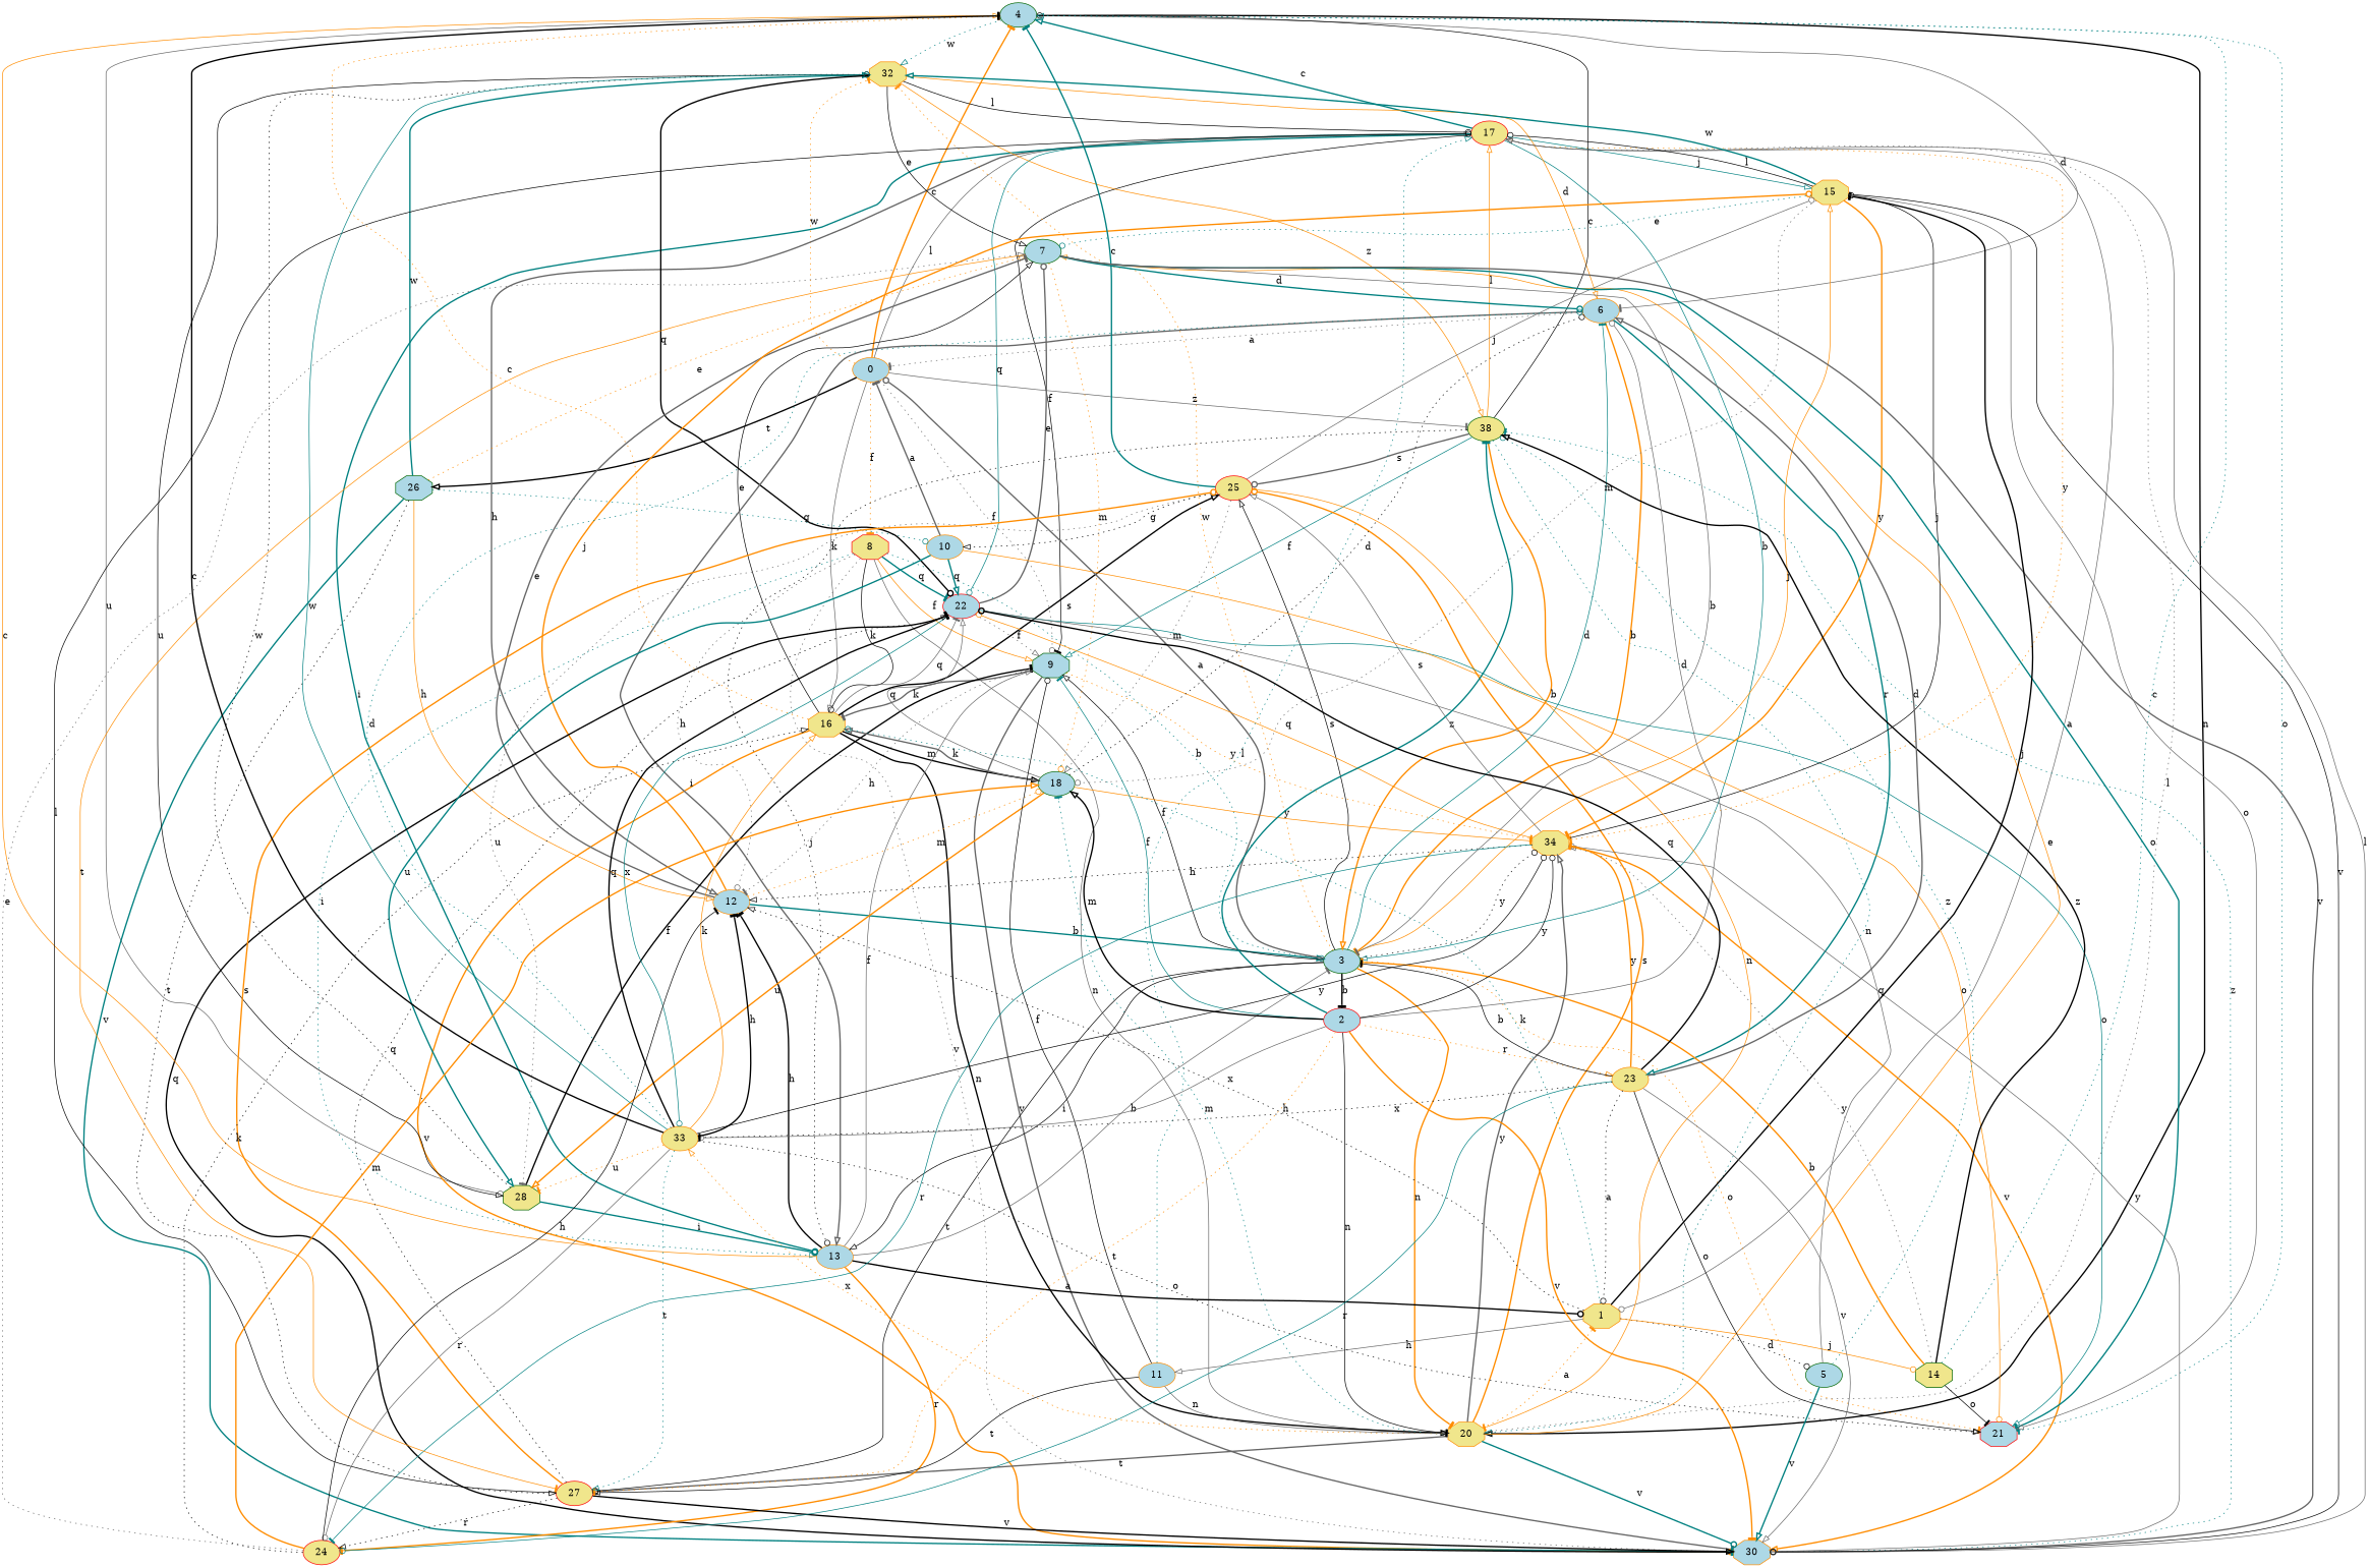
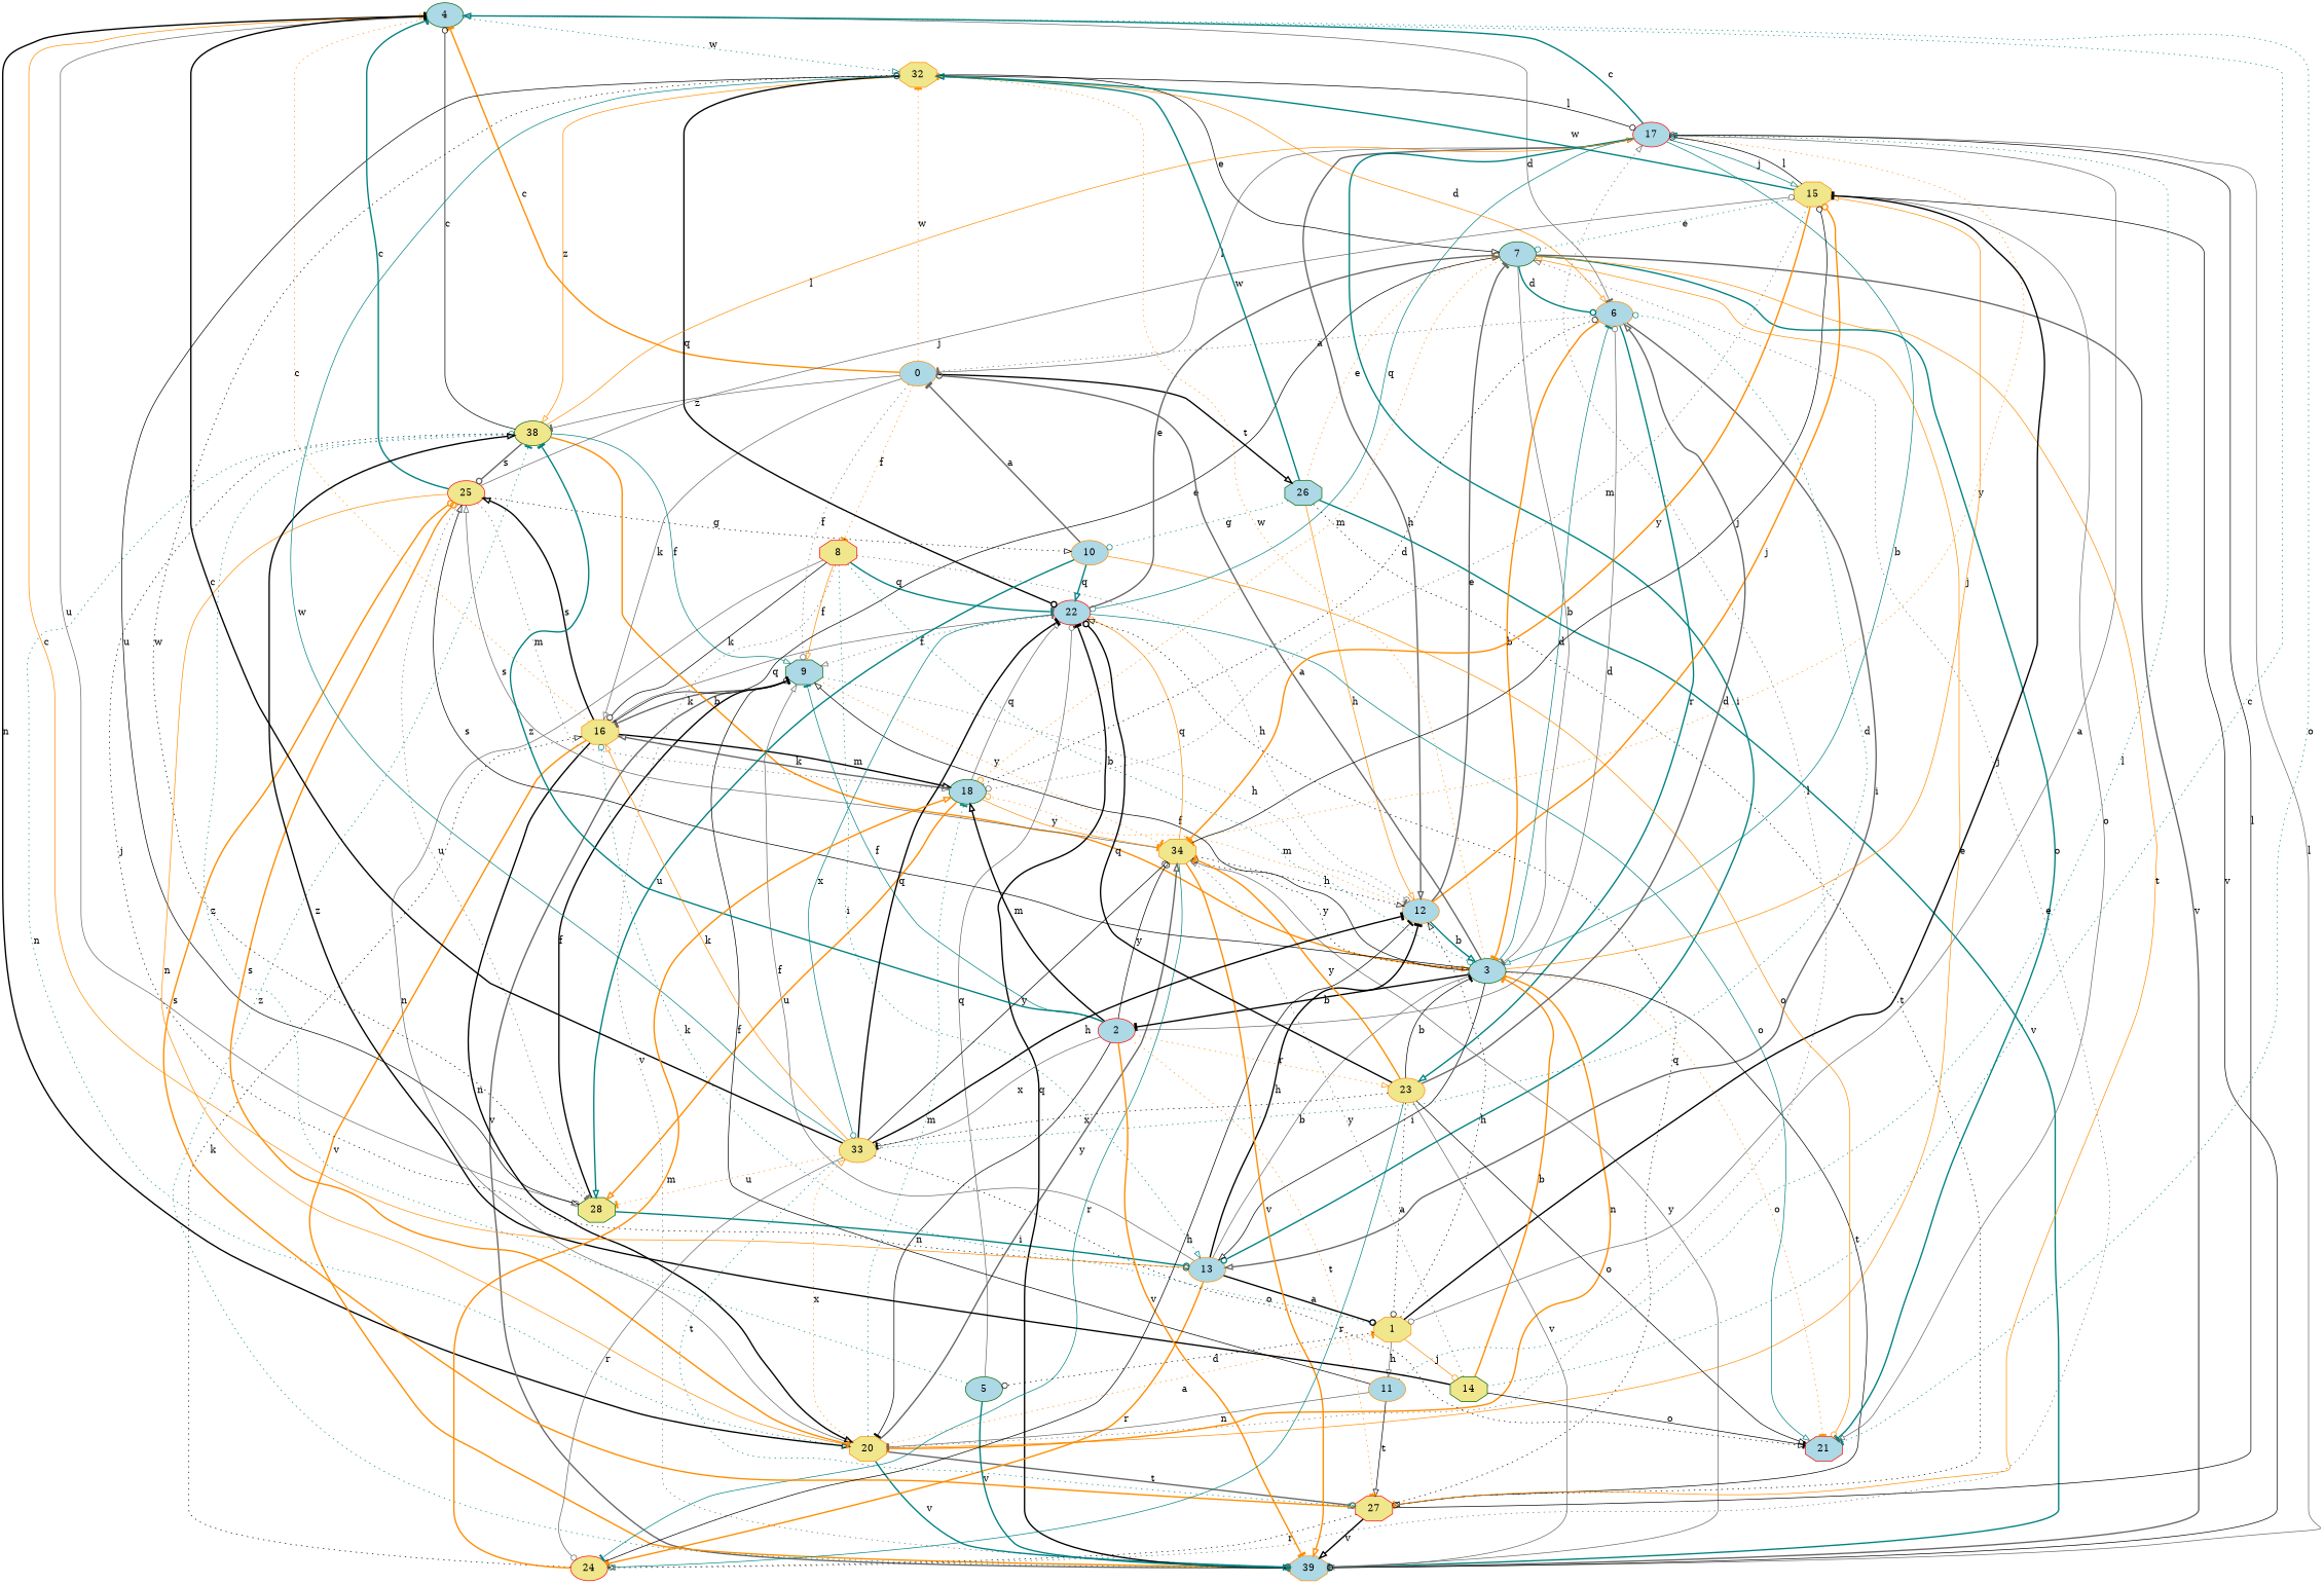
  strict digraph {
    node [color=darkorange fillcolor=lightblue shape=ellipse style=filled]
    edge [arrowhead=onormal color=black style=solid]
    4 [color=darkgreen]
    0
    8 [color=red fillcolor=khaki shape=octagon]
    9 [color=darkgreen shape=octagon]
    16 [fillcolor=khaki shape=octagon]
-   17 [color=red fillcolor=khaki]
+   17 [color=red]
    26 [color=darkgreen shape=octagon]
    32 [fillcolor=khaki shape=octagon]
    38 [color=darkgreen fillcolor=khaki]
    6
    20 [fillcolor=khaki shape=octagon]
    21 [color=red shape=octagon]
    28 [color=darkgreen fillcolor=khaki shape=octagon]
    12
-   30 [shape=octagon]
+   30 [shape=octagon label=39]
    3 [color=darkgreen]
    13
    22 [color=red]
    34 [fillcolor=khaki shape=octagon]
    18 [color=darkgreen]
    25 [color=red fillcolor=khaki]
    7 [color=darkgreen]
    1 [fillcolor=khaki shape=octagon]
    15 [fillcolor=khaki shape=octagon]
-   27 [color=red fillcolor=khaki]
+   27 [color=red fillcolor=khaki shape=octagon]
    10
    5 [color=darkgreen]
    11
    14 [color=darkgreen fillcolor=khaki shape=octagon]
    2 [color=red]
    23 [fillcolor=khaki]
    33 [fillcolor=khaki]
    24 [color=red fillcolor=khaki]
    4 -> 32 [color=teal label=w style=dotted]
    4 -> 6 [arrowhead=tee color=gray40 label=d]
    4 -> 20 [label=n style=bold]
    4 -> 21 [arrowhead=tee color=teal label=o style=dotted]
    4 -> 28 [arrowhead=odot color=gray40 label=u]
    0 -> 4 [arrowhead=tee color=darkorange label=c style=bold]
    0 -> 8 [arrowhead=tee color=darkorange label=f style=dotted]
    0 -> 9 [arrowhead=odot color=gray40 label=f style=dotted]
    0 -> 16 [color=gray40 label=k]
    0 -> 17 [color=gray40 label=l]
    0 -> 26 [label=t style=bold]
    0 -> 32 [arrowhead=tee color=darkorange label=w style=dotted]
    0 -> 38 [arrowhead=tee color=gray40 label=z]
    8 -> 9 [color=darkorange label=f]
    8 -> 16 [arrowhead=odot label=k]
    8 -> 20 [arrowhead=odot color=gray40 label=n]
    8 -> 12 [arrowhead=odot color=gray40 label=h style=dotted]
    8 -> 30 [color=gray40 label=v style=dotted]
    8 -> 3 [arrowhead=odot color=teal label=b style=dotted]
    8 -> 13 [color=teal label=i style=dotted]
    8 -> 22 [arrowhead=tee color=teal label=q style=bold]
    9 -> 16 [arrowhead=tee color=gray40 label=k style=bold]
    9 -> 12 [arrowhead=tee color=gray40 label=h style=dotted]
    9 -> 30 [arrowhead=tee color=gray40 label=v style=bold]
    9 -> 34 [arrowhead=tee color=darkorange label=y style=dotted]
    16 -> 4 [arrowhead=tee color=darkorange label=c style=dotted]
    16 -> 20 [label=n style=bold]
    16 -> 30 [arrowhead=odot color=darkorange label=v style=bold]
    16 -> 22 [arrowhead=tee color=gray40 label=q]
    16 -> 18 [label=m style=bold]
    16 -> 25 [label=s style=bold]
    16 -> 7 [label=e]
    17 -> 4 [color=teal label=c style=bold]
-   17 -> 9 [arrowhead=tee label=f]
    17 -> 12 [color=gray40 label=h style=bold]
    17 -> 3 [color=teal label=b]
    17 -> 13 [arrowhead=odot color=teal label=i style=bold]
    17 -> 22 [arrowhead=odot color=teal label=q]
    17 -> 34 [arrowhead=tee color=darkorange label=y style=dotted]
    17 -> 1 [arrowhead=odot color=gray40 label=a]
    17 -> 15 [color=teal label=j]
    26 -> 32 [color=teal label=w style=bold]
    26 -> 12 [color=darkorange label=h]
    26 -> 30 [arrowhead=tee color=teal label=v style=bold]
    26 -> 7 [color=darkorange label=e style=dotted]
    26 -> 27 [label=t style=dotted]
    26 -> 10 [arrowhead=odot color=teal label=g style=dotted]
    32 -> 17 [arrowhead=odot label=l]
    32 -> 38 [color=darkorange label=z]
    32 -> 6 [color=darkorange label=d]
    32 -> 28 [label=u]
    32 -> 22 [arrowhead=odot label=q style=bold]
    32 -> 7 [label=e]
    38 -> 4 [arrowhead=odot label=c]
    38 -> 9 [color=teal label=f]
    38 -> 17 [color=darkorange label=l]
    38 -> 20 [color=teal label=n style=dotted]
    38 -> 3 [color=darkorange label=b style=bold]
    38 -> 13 [arrowhead=odot label=j style=dotted]
    38 -> 25 [arrowhead=odot color=gray40 label=s style=bold]
    6 -> 0 [arrowhead=tee color=gray40 label=a style=dotted]
    6 -> 3 [arrowhead=tee color=darkorange label=b style=bold]
    6 -> 13 [color=gray40 label=i style=bold]
    6 -> 23 [color=teal label=r style=bold]
    20 -> 17 [color=gray40 label=l style=dotted]
    20 -> 30 [arrowhead=odot color=teal label=v style=bold]
    20 -> 34 [color=gray40 label=y style=bold]
    20 -> 18 [arrowhead=tee color=teal label=m style=dotted]
    20 -> 25 [arrowhead=odot color=darkorange label=s style=bold]
    20 -> 7 [color=darkorange label=e]
    20 -> 1 [arrowhead=tee color=darkorange label=a style=dotted]
    20 -> 27 [arrowhead=odot color=gray40 label=t style=bold]
    20 -> 33 [color=darkorange label=x style=dotted]
    28 -> 9 [arrowhead=tee label=f style=bold]
    28 -> 32 [arrowhead=odot label=w style=dotted]
    28 -> 13 [arrowhead=odot color=teal label=i style=bold]
    12 -> 3 [color=teal label=b style=bold]
    12 -> 18 [arrowhead=odot color=darkorange label=m style=dotted]
    12 -> 7 [arrowhead=tee color=gray40 label=e style=bold]
    12 -> 15 [arrowhead=odot color=darkorange label=j style=bold]
    30 -> 17 [color=gray40 label=l]
    30 -> 38 [arrowhead=tee color=teal label=z style=dotted]
    30 -> 22 [arrowhead=tee label=q style=bold]
    30 -> 34 [arrowhead=odot color=gray40 label=y]
    3 -> 0 [arrowhead=odot color=gray40 label=a style=bold]
    3 -> 9 [label=f]
    3 -> 32 [arrowhead=tee color=darkorange label=w style=dotted]
    3 -> 6 [arrowhead=tee color=teal label=d]
    3 -> 20 [arrowhead=tee color=darkorange label=n style=bold]
    3 -> 21 [arrowhead=tee color=darkorange label=o style=dotted]
    3 -> 13 [label=i]
    3 -> 34 [arrowhead=odot label=y style=dotted]
    3 -> 25 [label=s]
    3 -> 15 [color=darkorange label=j]
    3 -> 27 [arrowhead=odot label=t]
    3 -> 2 [arrowhead=tee label=b style=bold]
    13 -> 4 [color=darkorange label=c]
    13 -> 9 [color=gray40 label=f]
    13 -> 12 [arrowhead=tee label=h style=bold]
    13 -> 3 [arrowhead=tee color=gray40 label=b]
    13 -> 1 [arrowhead=odot label=a style=bold]
    13 -> 24 [arrowhead=tee color=darkorange label=r style=bold]
    22 -> 9 [color=gray40 label=f style=dotted]
    22 -> 21 [color=teal label=o]
    22 -> 7 [arrowhead=odot color=gray40 label=e style=bold]
    22 -> 33 [arrowhead=odot color=teal label=x]
    34 -> 12 [label=h style=dotted]
    34 -> 30 [color=darkorange label=v style=bold]
    34 -> 22 [arrowhead=odot color=darkorange label=q]
    34 -> 25 [color=gray40 label=s]
    34 -> 15 [arrowhead=odot label=j]
    34 -> 24 [arrowhead=tee color=teal label=r]
    18 -> 16 [color=gray40 label=k style=bold]
    18 -> 6 [arrowhead=odot label=d style=dotted]
    18 -> 28 [color=darkorange label=u style=bold]
    18 -> 22 [color=gray40 label=q]
    18 -> 34 [arrowhead=tee color=darkorange label=y]
    25 -> 4 [arrowhead=tee color=teal label=c style=bold]
    25 -> 20 [arrowhead=tee color=darkorange label=n]
    25 -> 28 [arrowhead=tee color=gray40 label=u style=dotted]
    25 -> 18 [color=gray40 label=m style=dotted]
    25 -> 15 [arrowhead=odot color=gray40 label=j]
    25 -> 10 [label=g style=dotted]
    7 -> 6 [arrowhead=odot color=teal label=d style=bold]
    7 -> 21 [arrowhead=tee color=teal label=o style=bold]
    7 -> 30 [arrowhead=odot color=gray40 label=v style=bold]
    7 -> 3 [arrowhead=tee color=gray40 label=b]
    7 -> 18 [arrowhead=odot color=darkorange label=m style=dotted]
    7 -> 27 [arrowhead=tee color=darkorange label=t]
    1 -> 16 [arrowhead=odot color=teal label=k style=dotted]
    1 -> 12 [label=h style=dotted]
    1 -> 15 [arrowhead=tee label=j style=bold]
    1 -> 5 [arrowhead=odot label=d style=dotted]
    1 -> 11 [color=gray40 label=h]
    1 -> 14 [arrowhead=odot color=darkorange label=j]
    15 -> 17 [arrowhead=odot label=l]
    15 -> 32 [color=teal label=w style=bold]
    15 -> 21 [color=gray40 label=o]
    15 -> 30 [arrowhead=odot label=v]
    15 -> 34 [arrowhead=tee color=darkorange label=y style=bold]
    15 -> 18 [arrowhead=odot color=gray40 label=m style=dotted]
    15 -> 7 [arrowhead=odot color=teal label=e style=dotted]
    27 -> 17 [arrowhead=odot label=l]
    27 -> 30 [label=v style=bold]
    27 -> 22 [label=q style=dotted]
    27 -> 25 [arrowhead=odot color=darkorange label=s style=bold]
    27 -> 24 [label=r style=dotted]
    10 -> 0 [arrowhead=tee color=gray40 label=a style=bold]
    10 -> 21 [arrowhead=odot color=darkorange label=o]
    10 -> 28 [color=teal label=u style=bold]
    10 -> 22 [color=teal label=q style=bold]
    5 -> 38 [arrowhead=odot color=teal label=z style=dotted]
    5 -> 30 [color=teal label=v style=bold]
    5 -> 22 [arrowhead=odot color=gray40 label=q]
    11 -> 9 [arrowhead=odot label=f]
    11 -> 17 [color=teal label=l style=dotted]
    11 -> 20 [arrowhead=tee color=gray40 label=n]
    11 -> 27 [label=t]
    14 -> 4 [color=teal label=c style=dotted]
    14 -> 38 [label=z style=bold]
    14 -> 21 [arrowhead=tee label=o]
    14 -> 3 [arrowhead=tee color=darkorange label=b style=bold]
    14 -> 34 [color=gray40 label=y style=dotted]
    2 -> 9 [arrowhead=tee color=teal label=f]
    2 -> 38 [arrowhead=tee color=teal label=z style=bold]
    2 -> 6 [arrowhead=odot color=gray40 label=d]
    2 -> 20 [arrowhead=tee label=n]
    2 -> 30 [arrowhead=tee color=darkorange label=v style=bold]
    2 -> 34 [arrowhead=odot label=y]
    2 -> 18 [label=m style=bold]
    2 -> 27 [arrowhead=tee color=darkorange label=t style=dotted]
    2 -> 23 [color=darkorange label=r style=dotted]
    2 -> 33 [arrowhead=odot color=gray40 label=x]
    23 -> 6 [color=gray40 label=d style=bold]
    23 -> 21 [label=o]
    23 -> 30 [color=gray40 label=v]
    23 -> 3 [arrowhead=tee label=b]
    23 -> 22 [arrowhead=odot label=q style=bold]
    23 -> 34 [arrowhead=tee color=darkorange label=y style=bold]
    23 -> 1 [arrowhead=odot label=a style=dotted]
    23 -> 33 [arrowhead=tee label=x style=dotted]
    23 -> 24 [arrowhead=odot color=teal label=r]
    33 -> 4 [arrowhead=tee label=c style=bold]
    33 -> 16 [color=darkorange label=k]
    33 -> 32 [arrowhead=odot color=teal label=w]
    33 -> 6 [arrowhead=odot color=teal label=d style=dotted]
    33 -> 21 [label=o style=dotted]
    33 -> 28 [arrowhead=tee color=darkorange label=u style=dotted]
    33 -> 12 [arrowhead=tee label=h style=bold]
    33 -> 22 [arrowhead=tee label=q style=bold]
    33 -> 34 [arrowhead=odot label=y]
    33 -> 27 [color=teal label=t style=dotted]
    33 -> 24 [arrowhead=odot color=gray40 label=r]
    24 -> 16 [label=k style=dotted]
    24 -> 12 [arrowhead=tee label=h]
    24 -> 18 [color=darkorange label=m style=bold]
    24 -> 7 [color=gray40 label=e style=dotted]
  }
